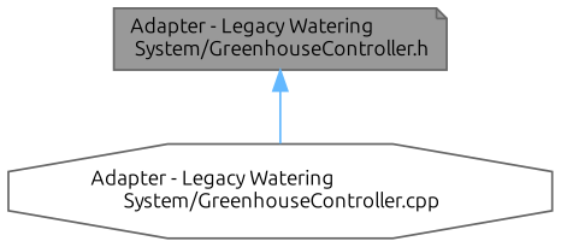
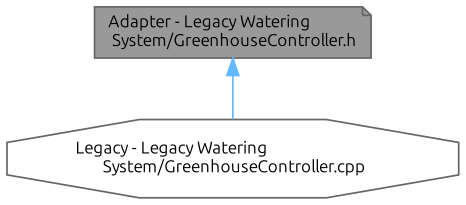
  digraph {
    fontname=Ubuntu
    node [fontname=Ubuntu fontsize=10 style=filled]
    n1 [color=gray40 fillcolor=grey60 fontcolor=black height=0.2 label="Adapter - Legacy Watering\l System/GreenhouseController.h" shape=note width=0.4]
-   n2 [color=grey40 fillcolor=white height=0.2 label="Adapter - Legacy Watering\l System/GreenhouseController.cpp" shape=octagon width=0.4]
+   n2 [color=grey40 fillcolor=white height=0.2 label="Legacy - Legacy Watering\l System/GreenhouseController.cpp" shape=octagon width=0.4]
    n1 -> n2 [color=steelblue1 dir=back fontname=Ubuntu fontsize=10 labelfontname=Helvetica labelfontsize=10 style=solid]
  }
